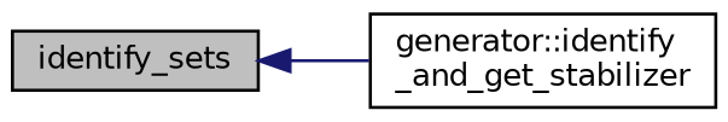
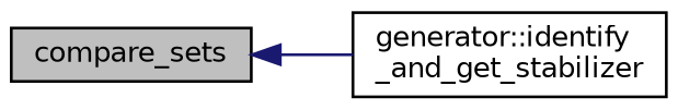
  digraph {
    rankdir=LR
    node [color=black fontname=Helvetica fontsize=10 shape=record style=filled]
-   n1 [fillcolor=grey75 fontcolor=black height=0.2 label=identify_sets width=0.4]
+   n1 [fillcolor=grey75 fontcolor=black height=0.2 label=compare_sets width=0.4]
    n2 [fillcolor=white height=0.2 label="generator::identify\l_and_get_stabilizer" width=0.4]
    n1 -> n2 [color=midnightblue dir=back fontname=Helvetica fontsize=10 labelfontname=Helvetica labelfontsize=10 style=solid]
  }
